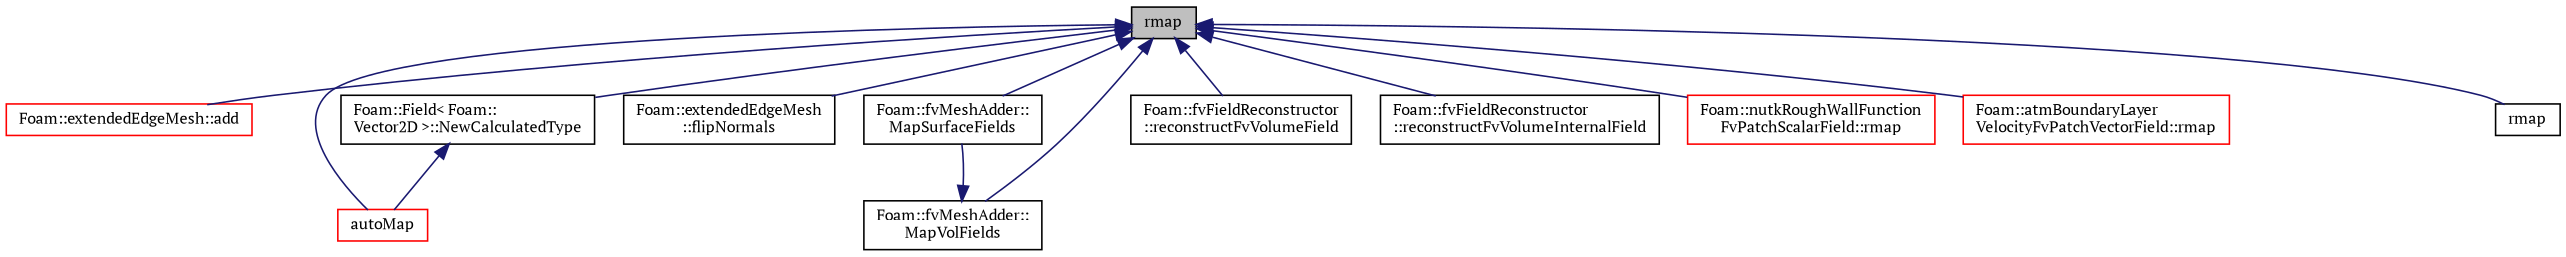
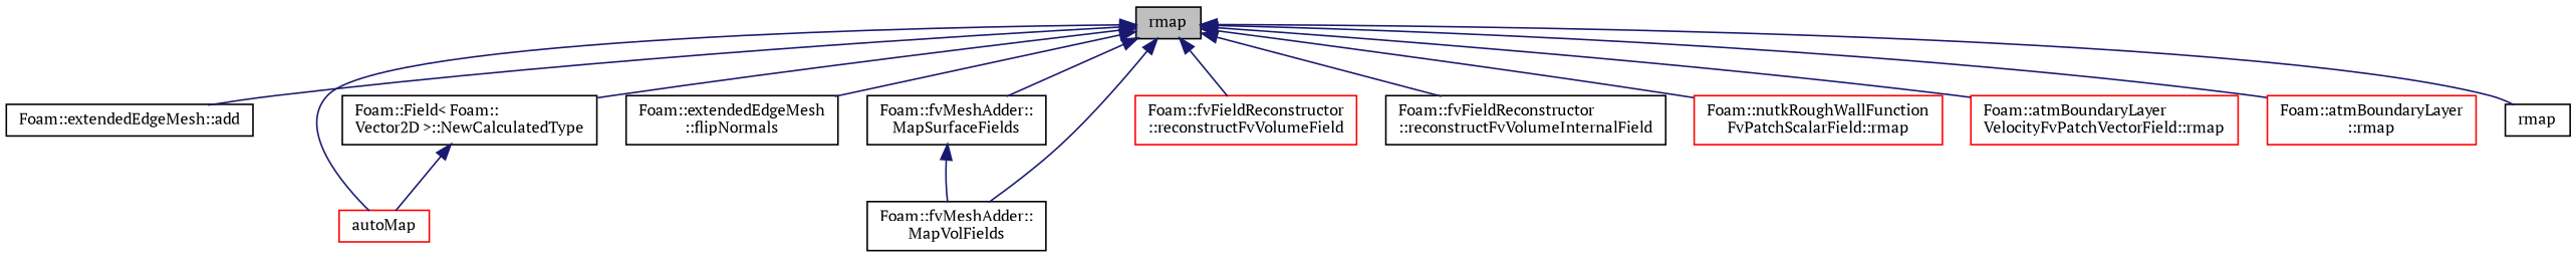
  digraph {
    fontname="PT Serif"
    rankdir=TB
    node [color=black fontname="PT Serif" fontsize=10 shape=record]
    edge [color=midnightblue dir=back fontname="PT Serif" fontsize=10 labelfontname=Helvetica labelfontsize=10 style=solid]
    n1 [fillcolor=grey75 fontcolor=black height=0.2 label=rmap style=filled width=0.4]
-   n2 [color=red height=0.2 label="Foam::extendedEdgeMesh::add" width=0.4]
+   n2 [height=0.2 label="Foam::extendedEdgeMesh::add" width=0.4]
    n3 [color=red height=0.2 label=autoMap width=0.4]
    n4 [height=0.2 label="Foam::Field\< Foam::\lVector2D \>::NewCalculatedType" width=0.4]
    n5 [height=0.2 label="Foam::extendedEdgeMesh\l::flipNormals" width=0.4]
    n6 [height=0.2 label="Foam::fvMeshAdder::\lMapSurfaceFields" width=0.4]
    n7 [height=0.2 label="Foam::fvMeshAdder::\lMapVolFields" width=0.4]
-   n8 [height=0.2 label="Foam::fvFieldReconstructor\l::reconstructFvVolumeField" width=0.4]
+   n8 [color=red height=0.2 label="Foam::fvFieldReconstructor\l::reconstructFvVolumeField" width=0.4]
    n9 [height=0.2 label="Foam::fvFieldReconstructor\l::reconstructFvVolumeInternalField" width=0.4]
    n10 [color=red height=0.2 label="Foam::nutkRoughWallFunction\lFvPatchScalarField::rmap" width=0.4]
    n11 [color=red height=0.2 label="Foam::atmBoundaryLayer\lVelocityFvPatchVectorField::rmap" width=0.4]
+   n12 [color=red height=0.2 label="Foam::atmBoundaryLayer\l::rmap" width=0.4]
    n13 [height=0.2 label=rmap width=0.4]
    n1 -> n2
    n1 -> n3
    n1 -> n4
    n1 -> n5
    n1 -> n6
    n1 -> n7
    n1 -> n8
    n1 -> n9
    n1 -> n10
    n1 -> n11
+   n1 -> n12
    n1 -> n13
    n4 -> n3
-   n7 -> n6
+   n6 -> n7
  }
